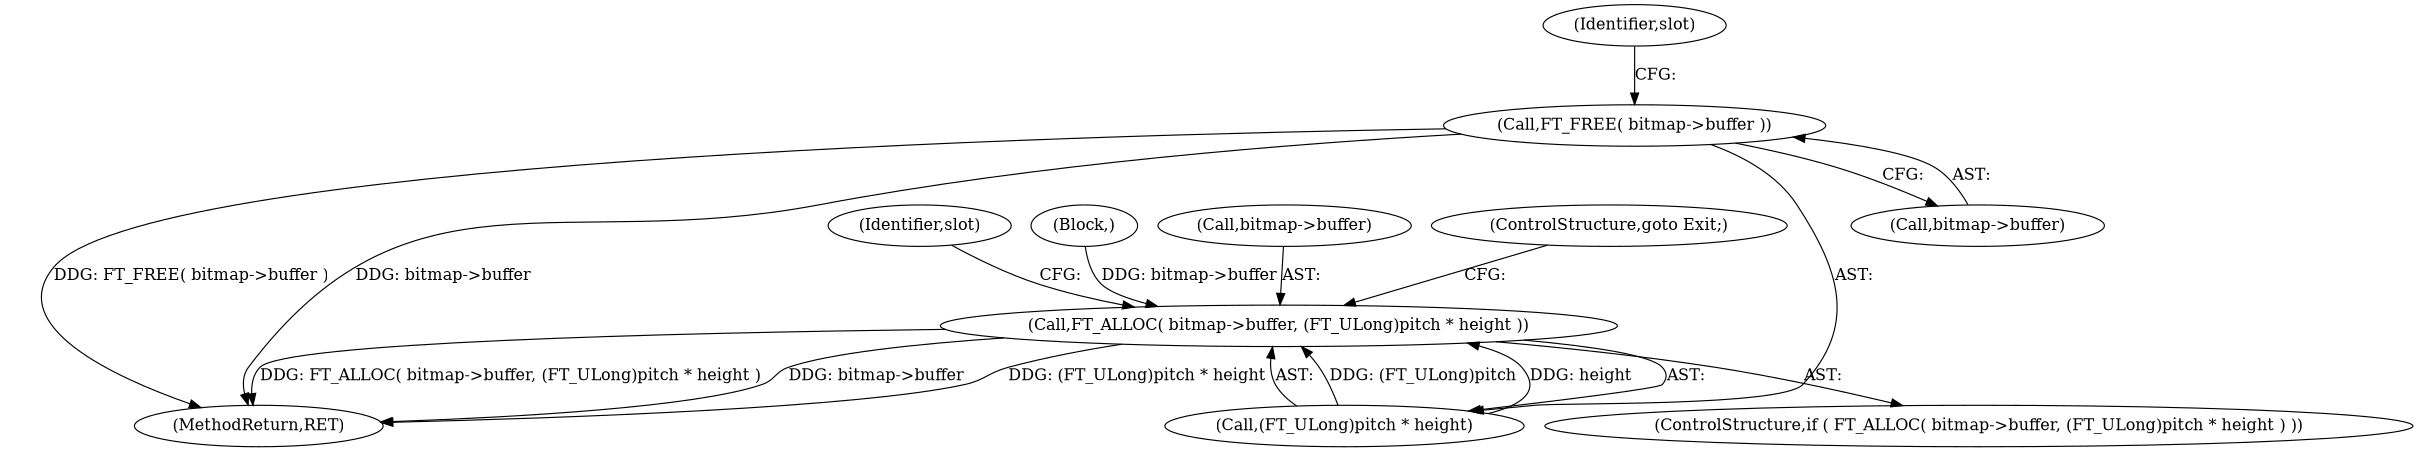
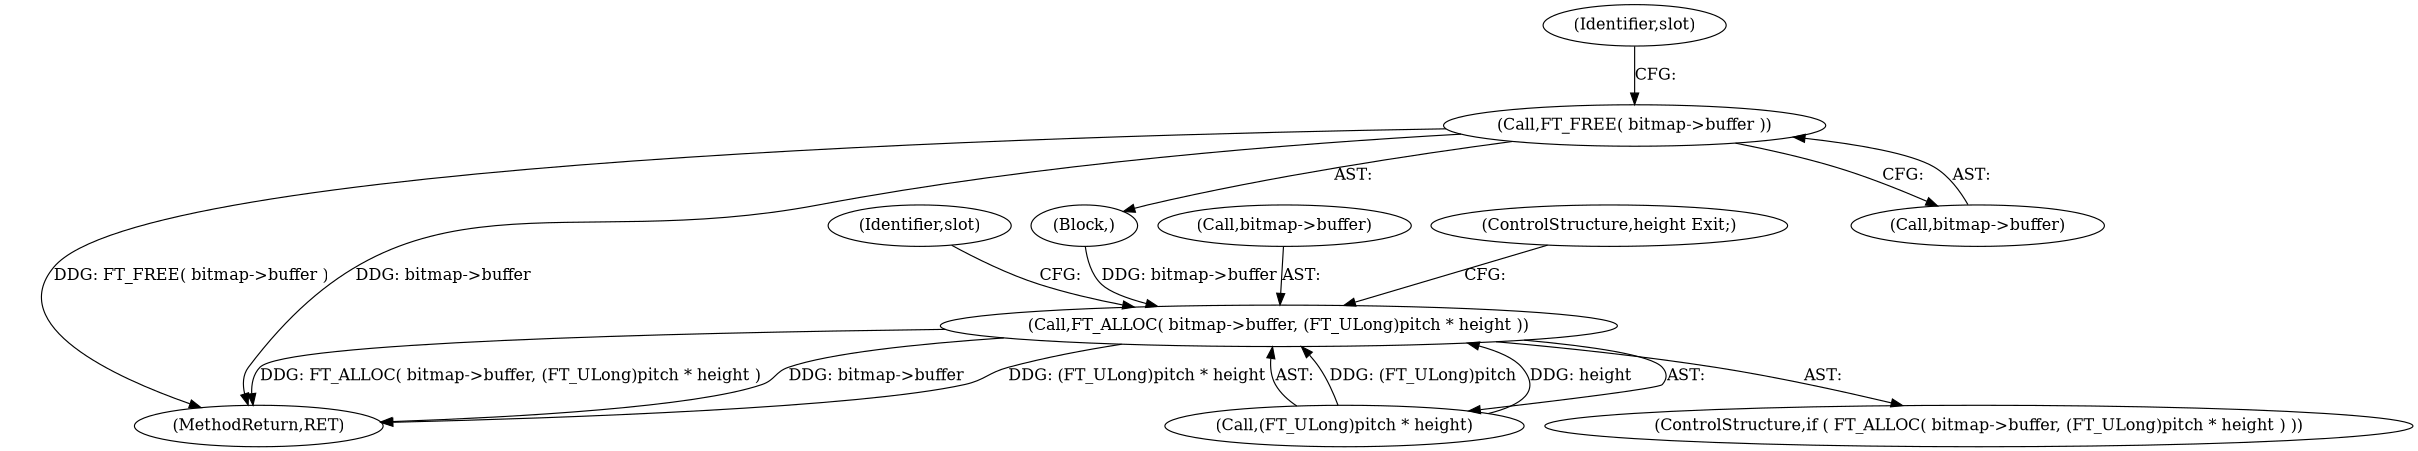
  digraph {
    n1 [label="(Call,FT_FREE( bitmap->buffer ))"]
    n2 [label="(MethodReturn,RET)"]
    n3 [label="(Call,bitmap->buffer)"]
    n4 [label="(Block,)"]
    n5 [label="(Call,FT_ALLOC( bitmap->buffer, (FT_ULong)pitch * height ))"]
    n6 [label="(Call,(FT_ULong)pitch * height)"]
    n7 [label="(ControlStructure,if ( FT_ALLOC( bitmap->buffer, (FT_ULong)pitch * height ) ))"]
    n8 [label="(Identifier,slot)"]
    n9 [label="(Call,bitmap->buffer)"]
-   n10 [label="(ControlStructure,goto Exit;)"]
+   n10 [label="(ControlStructure,height Exit;)"]
    n11 [label="(Identifier,slot)"]
    n1 -> n2 [label="DDG: bitmap->buffer"]
    n1 -> n2 [label="DDG: FT_FREE( bitmap->buffer )"]
    n1 -> n3 [label="CFG: "]
-   n1 -> n6 [label="AST: "]
+   n1 -> n4 [label="AST: "]
    n3 -> n1 [label="AST: "]
    n4 -> n5 [label="DDG: bitmap->buffer"]
    n5 -> n2 [label="DDG: FT_ALLOC( bitmap->buffer, (FT_ULong)pitch * height )"]
    n5 -> n2 [label="DDG: bitmap->buffer"]
    n5 -> n2 [label="DDG: (FT_ULong)pitch * height"]
    n5 -> n6 [label="AST: "]
    n5 -> n7 [label="AST: "]
    n6 -> n5 [label="AST: "]
    n6 -> n5 [label="DDG: (FT_ULong)pitch"]
    n6 -> n5 [label="DDG: height"]
    n8 -> n1 [label="CFG: "]
    n9 -> n5 [label="AST: "]
    n10 -> n5 [label="CFG: "]
    n11 -> n5 [label="CFG: "]
  }
